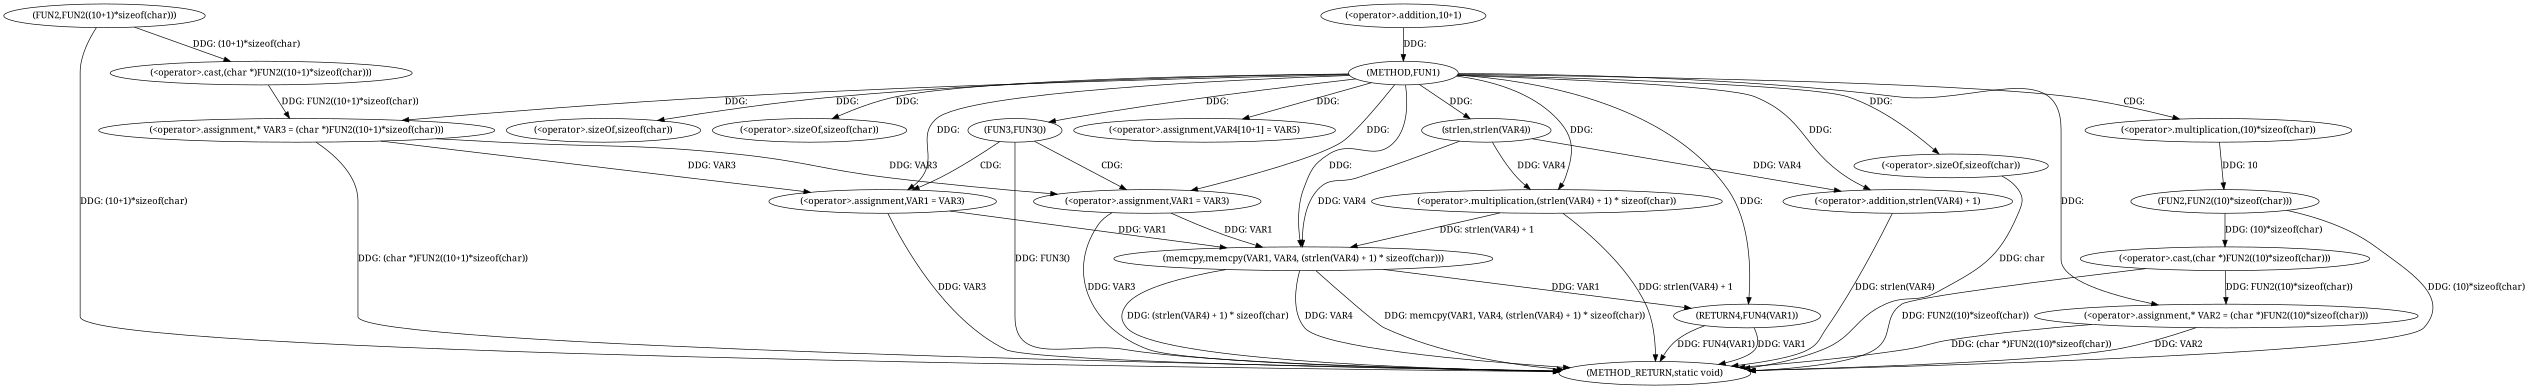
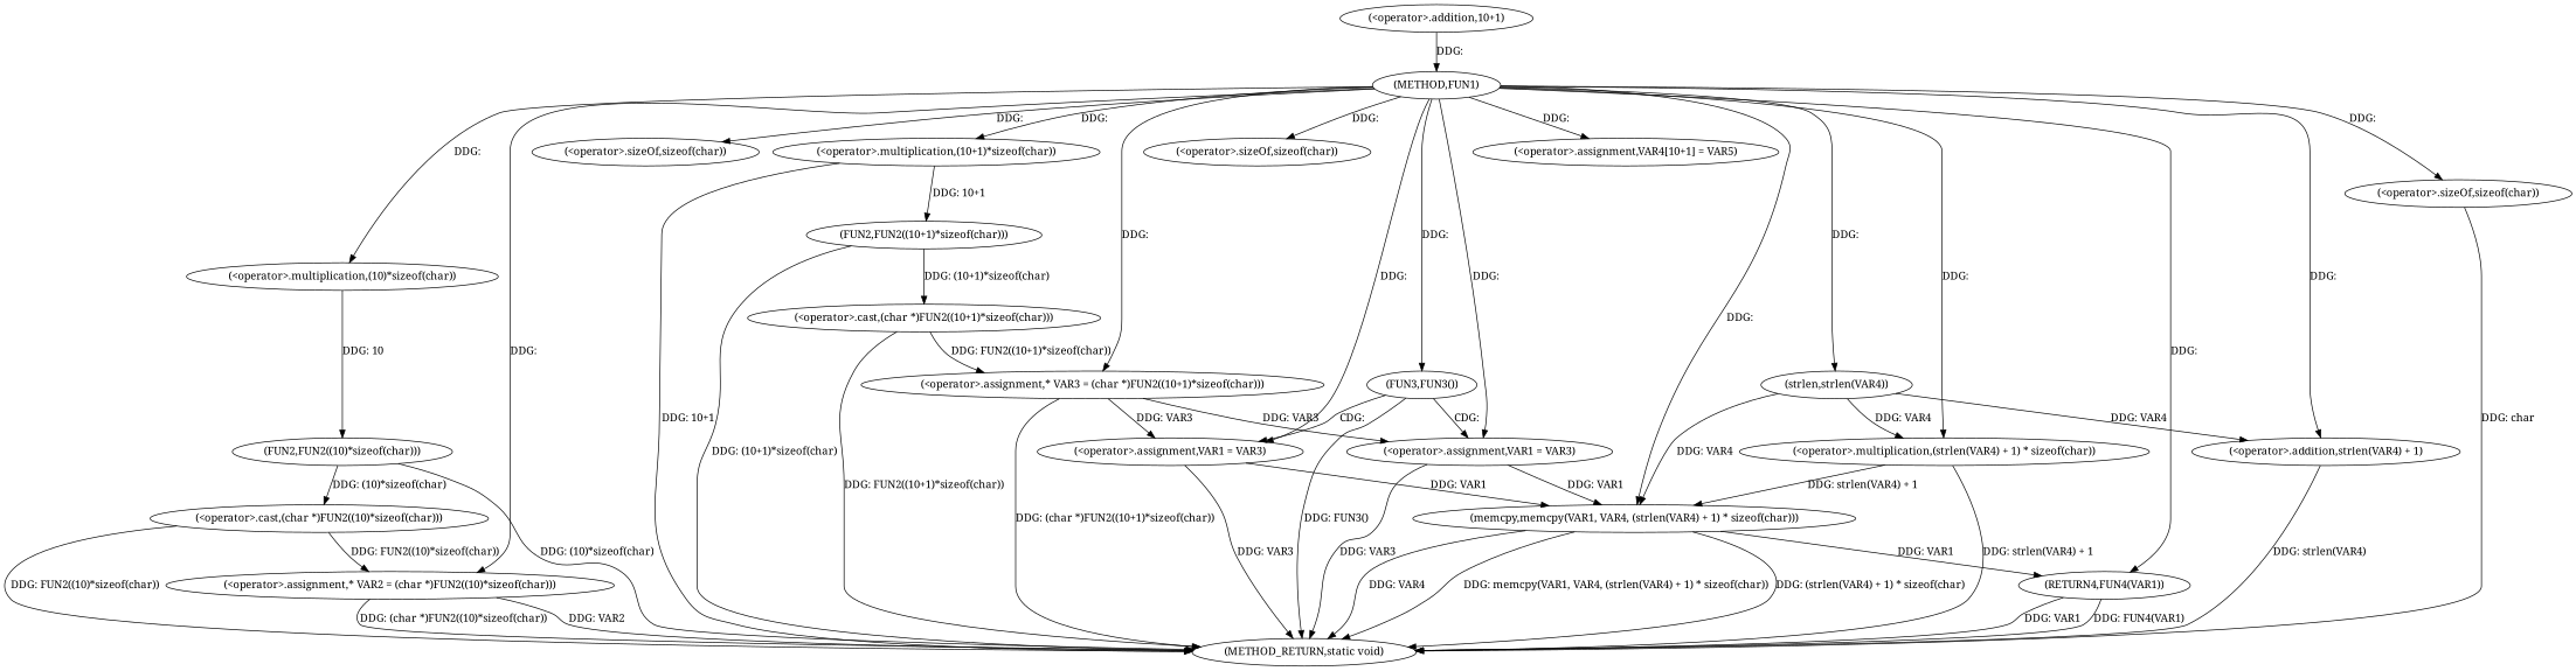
  digraph {
    fontname="Noto Serif"
    node [fontname="Noto Serif"]
    edge [fontname="Noto Serif"]
    n1 [label="(METHOD,FUN1)"]
    n2 [label="(<operator>.assignment,* VAR2 = (char *)FUN2((10)*sizeof(char)))"]
    n3 [label="(<operator>.multiplication,(10)*sizeof(char))"]
    n4 [label="(<operator>.sizeOf,sizeof(char))"]
    n5 [label="(<operator>.assignment,* VAR3 = (char *)FUN2((10+1)*sizeof(char)))"]
+   n6 [label="(<operator>.multiplication,(10+1)*sizeof(char))"]
    n7 [label="(<operator>.sizeOf,sizeof(char))"]
    n8 [label="(FUN3,FUN3())"]
    n9 [label="(<operator>.assignment,VAR1 = VAR3)"]
    n10 [label="(<operator>.assignment,VAR1 = VAR3)"]
    n11 [label="(<operator>.assignment,VAR4[10+1] = VAR5)"]
    n12 [label="(memcpy,memcpy(VAR1, VAR4, (strlen(VAR4) + 1) * sizeof(char)))"]
    n13 [label="(<operator>.multiplication,(strlen(VAR4) + 1) * sizeof(char))"]
    n14 [label="(<operator>.addition,strlen(VAR4) + 1)"]
    n15 [label="(strlen,strlen(VAR4))"]
    n16 [label="(<operator>.sizeOf,sizeof(char))"]
    n17 [label="(RETURN4,FUN4(VAR1))"]
    n18 [label="(METHOD_RETURN,static void)"]
    n19 [label="(FUN2,FUN2((10)*sizeof(char)))"]
    n20 [label="(FUN2,FUN2((10+1)*sizeof(char)))"]
    n21 [label="(<operator>.addition,10+1)"]
    n22 [label="(<operator>.cast,(char *)FUN2((10)*sizeof(char)))"]
    n23 [label="(<operator>.cast,(char *)FUN2((10+1)*sizeof(char)))"]
    n1 -> n2 [label="DDG: "]
-   n1 -> n3 [label="CDG: "]
+   n1 -> n3 [label="DDG: "]
    n1 -> n4 [label="DDG: "]
    n1 -> n5 [label="DDG: "]
+   n1 -> n6 [label="DDG: "]
    n1 -> n7 [label="DDG: "]
    n1 -> n8 [label="DDG: "]
    n1 -> n9 [label="DDG: "]
    n1 -> n10 [label="DDG: "]
    n1 -> n11 [label="DDG: "]
    n1 -> n12 [label="DDG: "]
    n1 -> n13 [label="DDG: "]
    n1 -> n14 [label="DDG: "]
    n1 -> n15 [label="DDG: "]
    n1 -> n16 [label="DDG: "]
    n1 -> n17 [label="DDG: "]
    n2 -> n18 [label="DDG: VAR2"]
    n2 -> n18 [label="DDG: (char *)FUN2((10)*sizeof(char))"]
    n3 -> n19 [label="DDG: 10"]
    n5 -> n9 [label="DDG: VAR3"]
    n5 -> n10 [label="DDG: VAR3"]
    n5 -> n18 [label="DDG: (char *)FUN2((10+1)*sizeof(char))"]
+   n6 -> n18 [label="DDG: 10+1"]
+   n6 -> n20 [label="DDG: 10+1"]
    n8 -> n9 [label="CDG: "]
    n8 -> n10 [label="CDG: "]
    n8 -> n18 [label="DDG: FUN3()"]
    n9 -> n12 [label="DDG: VAR1"]
    n9 -> n18 [label="DDG: VAR3"]
    n10 -> n12 [label="DDG: VAR1"]
    n10 -> n18 [label="DDG: VAR3"]
    n12 -> n17 [label="DDG: VAR1"]
    n12 -> n18 [label="DDG: memcpy(VAR1, VAR4, (strlen(VAR4) + 1) * sizeof(char))"]
    n12 -> n18 [label="DDG: (strlen(VAR4) + 1) * sizeof(char)"]
    n12 -> n18 [label="DDG: VAR4"]
    n13 -> n12 [label="DDG: strlen(VAR4) + 1"]
    n13 -> n18 [label="DDG: strlen(VAR4) + 1"]
    n14 -> n18 [label="DDG: strlen(VAR4)"]
    n15 -> n12 [label="DDG: VAR4"]
    n15 -> n13 [label="DDG: VAR4"]
    n15 -> n14 [label="DDG: VAR4"]
    n16 -> n18 [label="DDG: char"]
    n17 -> n18 [label="DDG: FUN4(VAR1)"]
    n17 -> n18 [label="DDG: VAR1"]
    n19 -> n18 [label="DDG: (10)*sizeof(char)"]
    n19 -> n22 [label="DDG: (10)*sizeof(char)"]
    n20 -> n18 [label="DDG: (10+1)*sizeof(char)"]
    n20 -> n23 [label="DDG: (10+1)*sizeof(char)"]
    n21 -> n1 [label="DDG: "]
    n22 -> n2 [label="DDG: FUN2((10)*sizeof(char))"]
    n22 -> n18 [label="DDG: FUN2((10)*sizeof(char))"]
    n23 -> n5 [label="DDG: FUN2((10+1)*sizeof(char))"]
+   n23 -> n18 [label="DDG: FUN2((10+1)*sizeof(char))"]
  }
